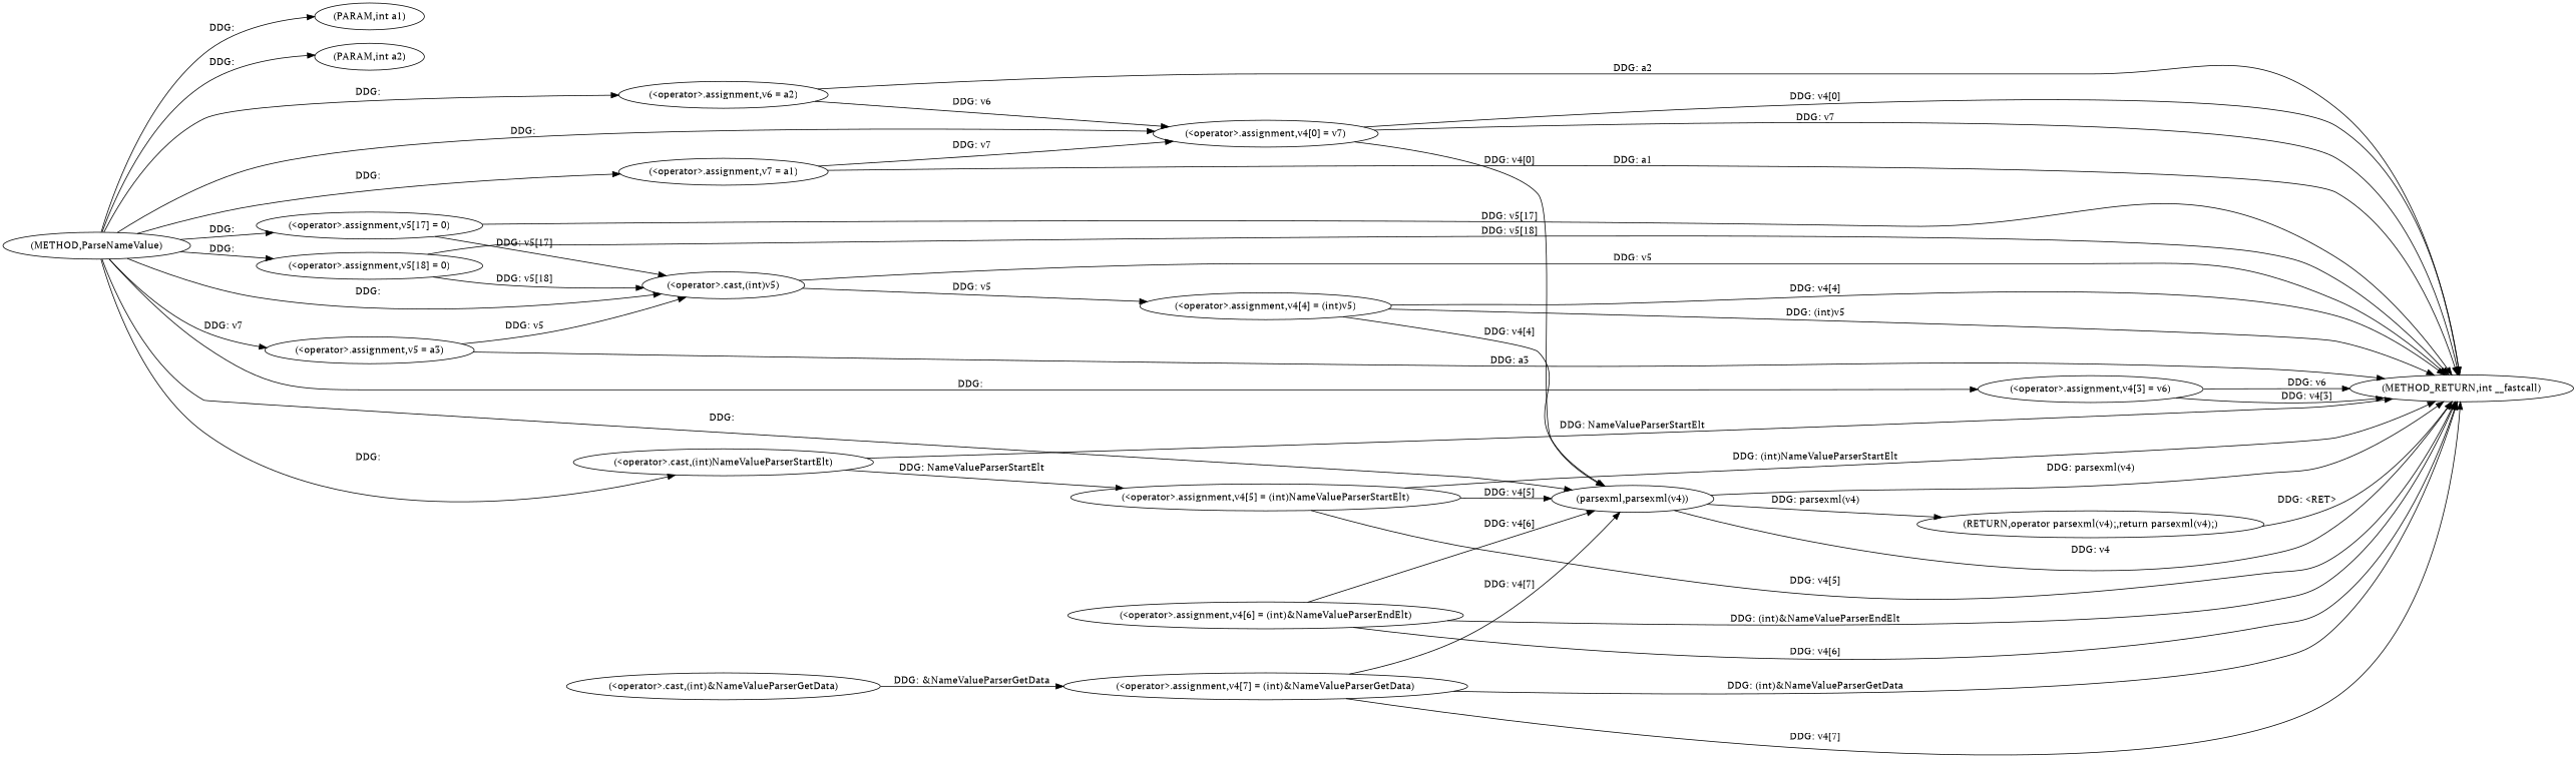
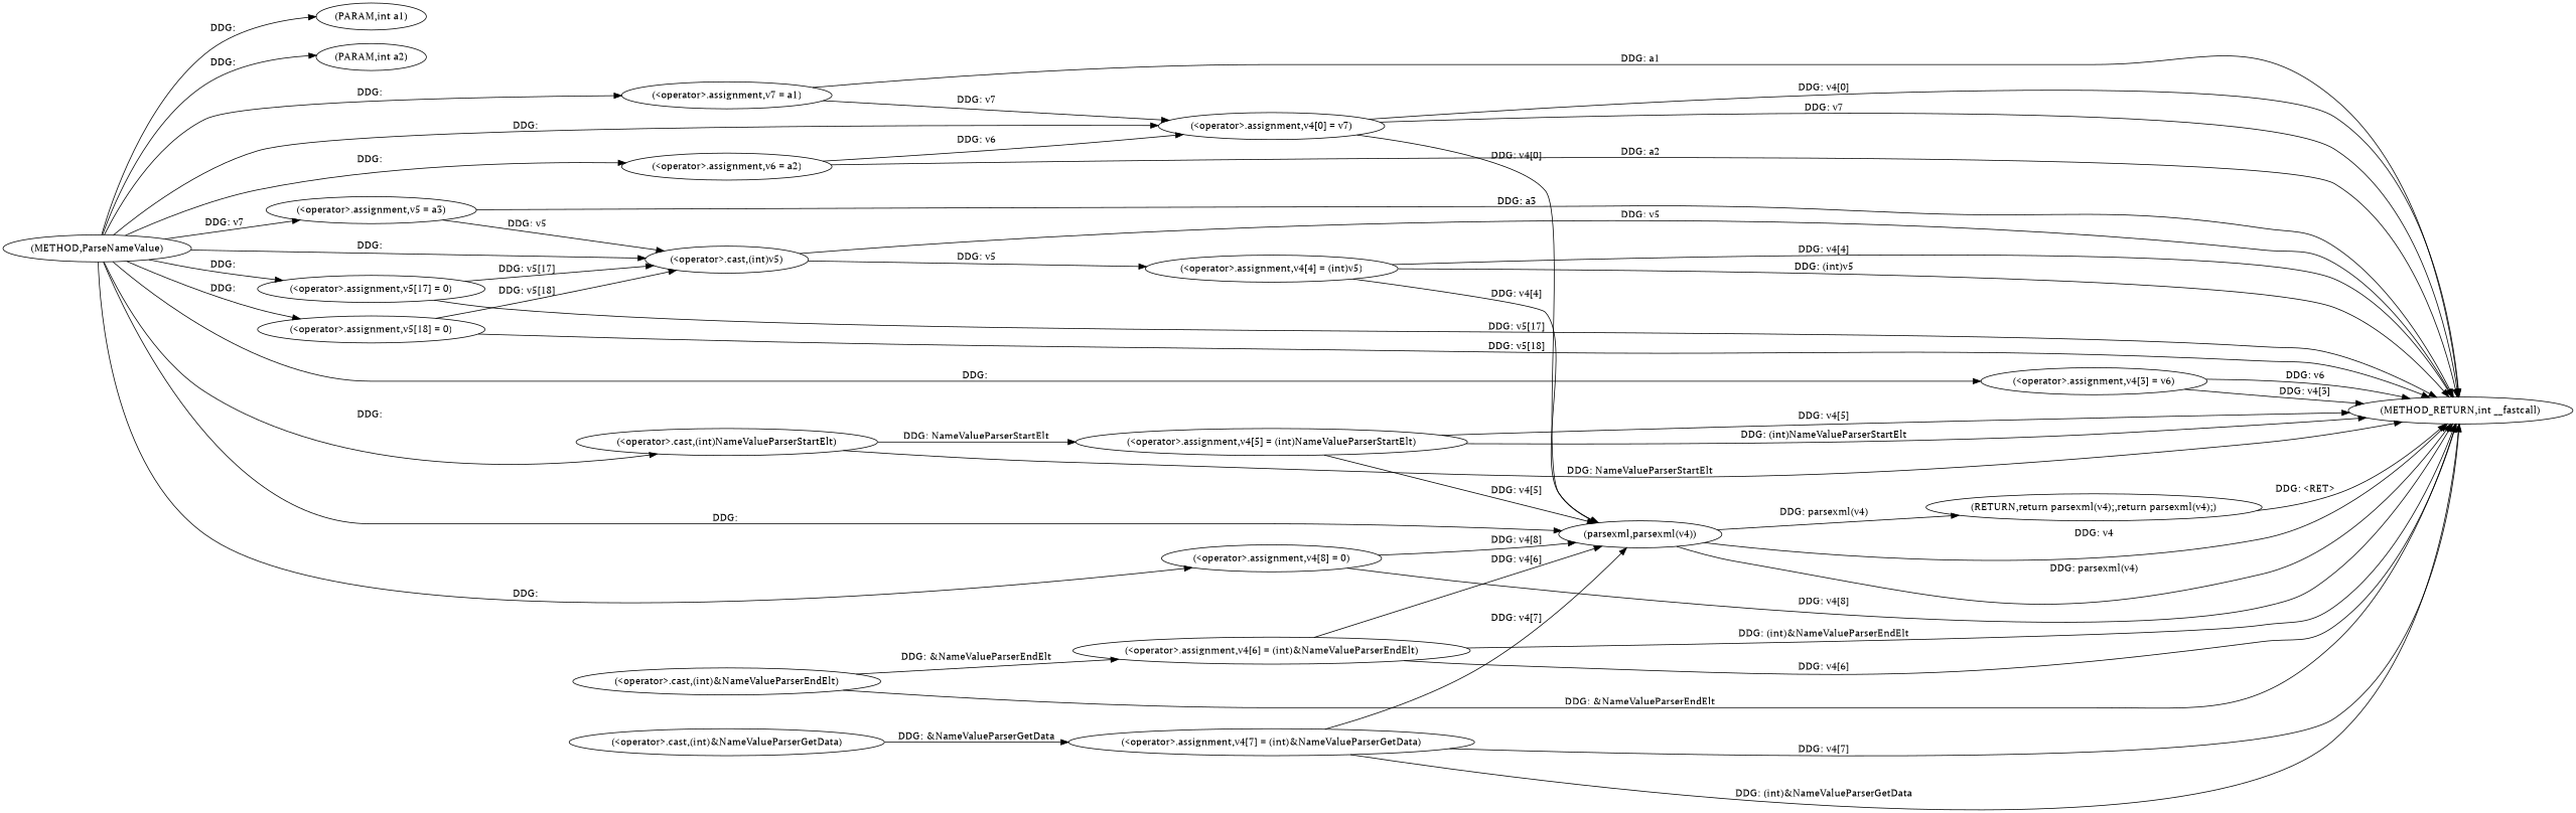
  digraph {
    fontname="PT Serif"
    rankdir=LR
    node [fontname="PT Serif"]
    edge [fontname="PT Serif"]
    n1 [label="(METHOD,ParseNameValue)"]
    n2 [label="(PARAM,int a1)"]
    n3 [label="(PARAM,int a2)"]
    n4 [label="(<operator>.assignment,v7 = a1)"]
    n5 [label="(<operator>.assignment,v6 = a2)"]
    n6 [label="(<operator>.assignment,v5 = a3)"]
    n7 [label="(<operator>.assignment,v5[17] = 0)"]
    n8 [label="(<operator>.assignment,v5[18] = 0)"]
    n9 [label="(<operator>.assignment,v4[0] = v7)"]
    n10 [label="(<operator>.assignment,v4[3] = v6)"]
    n11 [label="(<operator>.cast,(int)v5)"]
    n12 [label="(<operator>.cast,(int)NameValueParserStartElt)"]
+   n13 [label="(<operator>.assignment,v4[8] = 0)"]
    n14 [label="(parsexml,parsexml(v4))"]
    n15 [label="(METHOD_RETURN,int __fastcall)"]
    n16 [label="(<operator>.assignment,v4[4] = (int)v5)"]
    n17 [label="(<operator>.assignment,v4[5] = (int)NameValueParserStartElt)"]
-   n18 [label="(RETURN,operator parsexml(v4);,return parsexml(v4);)"]
+   n18 [label="(RETURN,return parsexml(v4);,return parsexml(v4);)"]
    n19 [label="(<operator>.assignment,v4[6] = (int)&NameValueParserEndElt)"]
+   n20 [label="(<operator>.cast,(int)&NameValueParserEndElt)"]
    n21 [label="(<operator>.assignment,v4[7] = (int)&NameValueParserGetData)"]
    n22 [label="(<operator>.cast,(int)&NameValueParserGetData)"]
    n1 -> n2 [label="DDG: "]
    n1 -> n3 [label="DDG: "]
    n1 -> n4 [label="DDG: "]
    n1 -> n5 [label="DDG: "]
    n1 -> n6 [label="DDG: v7"]
    n1 -> n7 [label="DDG: "]
    n1 -> n8 [label="DDG: "]
    n1 -> n9 [label="DDG: "]
    n1 -> n10 [label="DDG: "]
    n1 -> n11 [label="DDG: "]
    n1 -> n12 [label="DDG: "]
+   n1 -> n13 [label="DDG: "]
    n1 -> n14 [label="DDG: "]
    n4 -> n9 [label="DDG: v7"]
    n4 -> n15 [label="DDG: a1"]
    n5 -> n9 [label="DDG: v6"]
    n5 -> n15 [label="DDG: a2"]
    n6 -> n11 [label="DDG: v5"]
    n6 -> n15 [label="DDG: a3"]
    n7 -> n11 [label="DDG: v5[17]"]
    n7 -> n15 [label="DDG: v5[17]"]
    n8 -> n11 [label="DDG: v5[18]"]
    n8 -> n15 [label="DDG: v5[18]"]
    n9 -> n14 [label="DDG: v4[0]"]
    n9 -> n15 [label="DDG: v4[0]"]
    n9 -> n15 [label="DDG: v7"]
    n10 -> n15 [label="DDG: v4[3]"]
    n10 -> n15 [label="DDG: v6"]
    n11 -> n15 [label="DDG: v5"]
    n11 -> n16 [label="DDG: v5"]
    n12 -> n15 [label="DDG: NameValueParserStartElt"]
    n12 -> n17 [label="DDG: NameValueParserStartElt"]
+   n13 -> n14 [label="DDG: v4[8]"]
+   n13 -> n15 [label="DDG: v4[8]"]
    n14 -> n15 [label="DDG: v4"]
    n14 -> n15 [label="DDG: parsexml(v4)"]
    n14 -> n18 [label="DDG: parsexml(v4)"]
    n16 -> n14 [label="DDG: v4[4]"]
    n16 -> n15 [label="DDG: v4[4]"]
    n16 -> n15 [label="DDG: (int)v5"]
    n17 -> n14 [label="DDG: v4[5]"]
    n17 -> n15 [label="DDG: v4[5]"]
    n17 -> n15 [label="DDG: (int)NameValueParserStartElt"]
    n18 -> n15 [label="DDG: <RET>"]
    n19 -> n14 [label="DDG: v4[6]"]
    n19 -> n15 [label="DDG: (int)&NameValueParserEndElt"]
    n19 -> n15 [label="DDG: v4[6]"]
+   n20 -> n15 [label="DDG: &NameValueParserEndElt"]
+   n20 -> n19 [label="DDG: &NameValueParserEndElt"]
    n21 -> n14 [label="DDG: v4[7]"]
    n21 -> n15 [label="DDG: v4[7]"]
    n21 -> n15 [label="DDG: (int)&NameValueParserGetData"]
    n22 -> n21 [label="DDG: &NameValueParserGetData"]
  }
